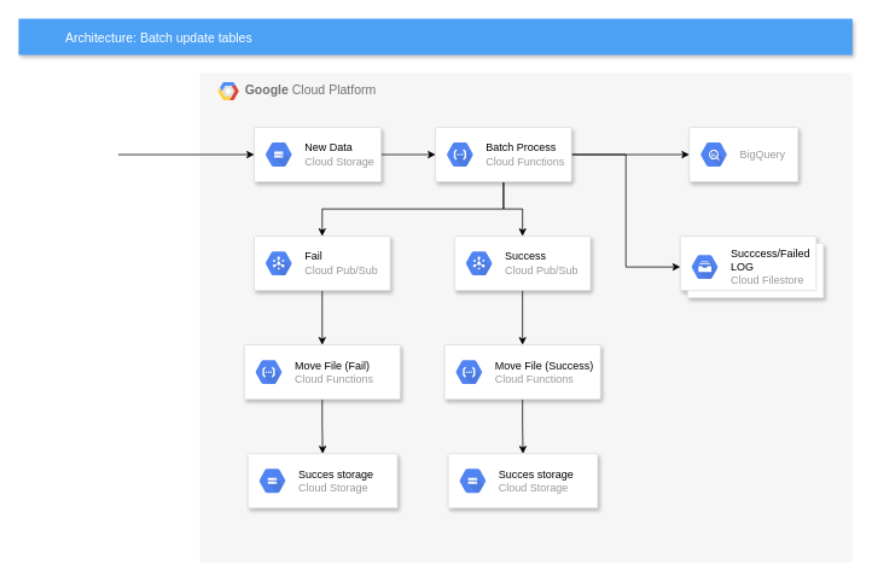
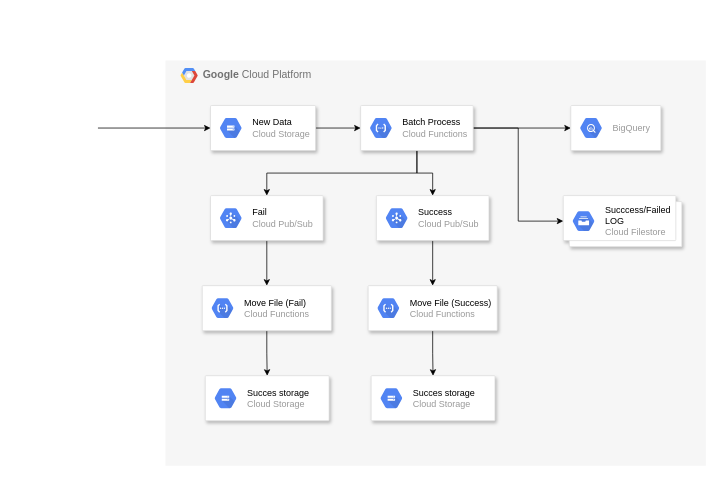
  <mxCell id="0" />
  <mxCell id="1" parent="0" />
  <mxCell id="2" value="&lt;b&gt;Google &lt;/b&gt;Cloud Platform" style="fillColor=#F6F6F6;strokeColor=none;shadow=0;gradientColor=none;fontSize=14;align=left;spacing=10;fontColor=#717171;9E9E9E;verticalAlign=top;spacingTop=-4;fontStyle=0;spacingLeft=40;html=1;container=0;" vertex="1" parent="1"><mxGeometry x="220" y="80" width="720" height="540" as="geometry" /></mxCell>
- <mxCell id="3" value="Architecture: Batch update tables" style="fillColor=#4DA1F5;strokeColor=none;shadow=1;gradientColor=none;fontSize=14;align=left;spacingLeft=50;fontColor=#ffffff;" vertex="1" parent="1"><mxGeometry x="20" width="920" height="40" as="geometry" y="20" /></mxCell>
  <mxCell id="4" style="edgeStyle=orthogonalEdgeStyle;rounded=0;orthogonalLoop=1;jettySize=auto;html=1;entryX=0;entryY=0.5;entryDx=0;entryDy=0;" edge="1" parent="1" source="5" target="21"><mxGeometry relative="1" as="geometry" /></mxCell>
  <mxCell id="5" value="" style="shape=image;html=1;verticalAlign=top;verticalLabelPosition=bottom;labelBackgroundColor=#ffffff;imageAspect=0;aspect=fixed;image=https://cdn1.iconfinder.com/data/icons/bootstrap-vol-3/16/filetype-csv-128.png" vertex="1" parent="1"><mxGeometry x="60" y="135" width="70" height="70" as="geometry" /></mxCell>
  <mxCell id="6" value="" style="shape=mxgraph.gcp2.google_cloud_platform;fillColor=#F6F6F6;strokeColor=none;shadow=0;gradientColor=none;" vertex="1" parent="1"><mxGeometry x="240" y="90" width="23" height="20" as="geometry"><mxPoint x="20" y="10" as="offset" /></mxGeometry></mxCell>
  <mxCell id="7" value="" style="shape=mxgraph.gcp2.doubleRect;strokeColor=#dddddd;shadow=1;strokeWidth=1;" vertex="1" parent="1"><mxGeometry x="750" y="260" width="158" height="68" as="geometry" /></mxCell>
  <mxCell id="8" value="&lt;font color=&quot;#000000&quot;&gt;Succcess/Failed &lt;br&gt;LOG&lt;/font&gt;&lt;br&gt;Cloud Filestore" style="sketch=0;dashed=0;connectable=0;html=1;fillColor=#5184F3;strokeColor=none;shape=mxgraph.gcp2.hexIcon;prIcon=cloud_filestore;part=1;labelPosition=right;verticalLabelPosition=middle;align=left;verticalAlign=middle;spacingLeft=5;fontColor=#999999;fontSize=12;" vertex="1" parent="7"><mxGeometry y="0.5" width="44" height="39" relative="1" as="geometry"><mxPoint x="5" y="-19.5" as="offset" /></mxGeometry></mxCell>
  <mxCell id="9" style="edgeStyle=orthogonalEdgeStyle;rounded=0;orthogonalLoop=1;jettySize=auto;html=1;entryX=0.5;entryY=0;entryDx=0;entryDy=0;" edge="1" parent="1" source="10" target="26"><mxGeometry relative="1" as="geometry" /></mxCell>
  <mxCell id="10" value="" style="strokeColor=#dddddd;shadow=1;strokeWidth=1;rounded=1;absoluteArcSize=1;arcSize=2;" vertex="1" parent="1"><mxGeometry x="280" y="260" width="150" height="60" as="geometry" /></mxCell>
  <mxCell id="11" value="&lt;font color=&quot;#000000&quot;&gt;Fail&lt;/font&gt;&lt;br&gt;Cloud Pub/Sub" style="sketch=0;dashed=0;connectable=0;html=1;fillColor=#5184F3;strokeColor=none;shape=mxgraph.gcp2.hexIcon;prIcon=cloud_pubsub;part=1;labelPosition=right;verticalLabelPosition=middle;align=left;verticalAlign=middle;spacingLeft=5;fontColor=#999999;fontSize=12;" vertex="1" parent="10"><mxGeometry y="0.5" width="44" height="39" relative="1" as="geometry"><mxPoint x="5" y="-19.5" as="offset" /></mxGeometry></mxCell>
  <mxCell id="12" style="edgeStyle=orthogonalEdgeStyle;rounded=0;orthogonalLoop=1;jettySize=auto;html=1;entryX=0.5;entryY=0;entryDx=0;entryDy=0;" edge="1" parent="1" source="16" target="10"><mxGeometry relative="1" as="geometry"><Array as="points"><mxPoint x="555" y="230" /><mxPoint x="355" y="230" /></Array></mxGeometry></mxCell>
  <mxCell id="13" style="edgeStyle=orthogonalEdgeStyle;rounded=0;orthogonalLoop=1;jettySize=auto;html=1;entryX=0;entryY=0.5;entryDx=0;entryDy=0;" edge="1" parent="1" source="16" target="18"><mxGeometry relative="1" as="geometry" /></mxCell>
  <mxCell id="14" style="edgeStyle=orthogonalEdgeStyle;rounded=0;orthogonalLoop=1;jettySize=auto;html=1;entryX=0;entryY=0.5;entryDx=0;entryDy=0;" edge="1" parent="1" source="16" target="7"><mxGeometry relative="1" as="geometry" /></mxCell>
  <mxCell id="15" style="edgeStyle=orthogonalEdgeStyle;rounded=0;orthogonalLoop=1;jettySize=auto;html=1;" edge="1" parent="1" source="16" target="29"><mxGeometry relative="1" as="geometry" /></mxCell>
  <mxCell id="16" value="" style="strokeColor=#dddddd;shadow=1;strokeWidth=1;rounded=1;absoluteArcSize=1;arcSize=2;" vertex="1" parent="1"><mxGeometry x="480" y="140" width="150" height="60" as="geometry" /></mxCell>
  <mxCell id="17" value="&lt;font color=&quot;#000000&quot;&gt;Batch Process&lt;/font&gt;&lt;br&gt;Cloud Functions" style="sketch=0;dashed=0;connectable=0;html=1;fillColor=#5184F3;strokeColor=none;shape=mxgraph.gcp2.hexIcon;prIcon=cloud_functions;part=1;labelPosition=right;verticalLabelPosition=middle;align=left;verticalAlign=middle;spacingLeft=5;fontColor=#999999;fontSize=12;" vertex="1" parent="16"><mxGeometry y="0.5" width="44" height="39" relative="1" as="geometry"><mxPoint x="5" y="-19.5" as="offset" /></mxGeometry></mxCell>
  <mxCell id="18" value="" style="strokeColor=#dddddd;shadow=1;strokeWidth=1;rounded=1;absoluteArcSize=1;arcSize=2;" vertex="1" parent="1"><mxGeometry x="760" y="140" width="120" height="60" as="geometry" /></mxCell>
  <mxCell id="19" value="BigQuery" style="sketch=0;dashed=0;connectable=0;html=1;fillColor=#5184F3;strokeColor=none;shape=mxgraph.gcp2.hexIcon;prIcon=bigquery;part=1;labelPosition=right;verticalLabelPosition=middle;align=left;verticalAlign=middle;spacingLeft=5;fontColor=#999999;fontSize=12;" vertex="1" parent="18"><mxGeometry y="0.5" width="44" height="39" relative="1" as="geometry"><mxPoint x="5" y="-19.5" as="offset" /></mxGeometry></mxCell>
  <mxCell id="20" style="edgeStyle=orthogonalEdgeStyle;rounded=0;orthogonalLoop=1;jettySize=auto;html=1;entryX=0;entryY=0.5;entryDx=0;entryDy=0;" edge="1" parent="1" source="21" target="16"><mxGeometry relative="1" as="geometry" /></mxCell>
  <mxCell id="21" value="" style="strokeColor=#dddddd;shadow=1;strokeWidth=1;rounded=1;absoluteArcSize=1;arcSize=2;" vertex="1" parent="1"><mxGeometry x="280" y="140" width="140" height="60" as="geometry" /></mxCell>
  <mxCell id="22" value="&lt;font color=&quot;#000000&quot;&gt;New Data&lt;/font&gt;&lt;br&gt;Cloud Storage" style="sketch=0;dashed=0;connectable=0;html=1;fillColor=#5184F3;strokeColor=none;shape=mxgraph.gcp2.hexIcon;prIcon=cloud_storage;part=1;labelPosition=right;verticalLabelPosition=middle;align=left;verticalAlign=middle;spacingLeft=5;fontColor=#999999;fontSize=12;" vertex="1" parent="21"><mxGeometry y="0.5" width="44" height="39" relative="1" as="geometry"><mxPoint x="5" y="-19.5" as="offset" /></mxGeometry></mxCell>
  <mxCell id="23" value="" style="strokeColor=#dddddd;shadow=1;strokeWidth=1;rounded=1;absoluteArcSize=1;arcSize=2;" vertex="1" parent="1"><mxGeometry x="273" y="500" width="165" height="60" as="geometry" /></mxCell>
  <mxCell id="24" value="&lt;font color=&quot;#000000&quot;&gt;Succes storage&lt;/font&gt;&lt;br&gt;Cloud Storage" style="sketch=0;dashed=0;connectable=0;html=1;fillColor=#5184F3;strokeColor=none;shape=mxgraph.gcp2.hexIcon;prIcon=cloud_storage;part=1;labelPosition=right;verticalLabelPosition=middle;align=left;verticalAlign=middle;spacingLeft=5;fontColor=#999999;fontSize=12;" vertex="1" parent="23"><mxGeometry y="0.5" width="44" height="39" relative="1" as="geometry"><mxPoint x="5" y="-19.5" as="offset" /></mxGeometry></mxCell>
  <mxCell id="25" style="edgeStyle=orthogonalEdgeStyle;rounded=0;orthogonalLoop=1;jettySize=auto;html=1;entryX=0.5;entryY=0;entryDx=0;entryDy=0;" edge="1" parent="1" source="26" target="23"><mxGeometry relative="1" as="geometry" /></mxCell>
  <mxCell id="26" value="" style="strokeColor=#dddddd;shadow=1;strokeWidth=1;rounded=1;absoluteArcSize=1;arcSize=2;" vertex="1" parent="1"><mxGeometry x="269" y="380" width="172" height="60" as="geometry" /></mxCell>
  <mxCell id="27" value="&lt;font color=&quot;#000000&quot;&gt;Move File (Fail)&lt;/font&gt;&lt;br&gt;Cloud Functions" style="sketch=0;dashed=0;connectable=0;html=1;fillColor=#5184F3;strokeColor=none;shape=mxgraph.gcp2.hexIcon;prIcon=cloud_functions;part=1;labelPosition=right;verticalLabelPosition=middle;align=left;verticalAlign=middle;spacingLeft=5;fontColor=#999999;fontSize=12;" vertex="1" parent="26"><mxGeometry y="0.5" width="44" height="39" relative="1" as="geometry"><mxPoint x="5" y="-19.5" as="offset" /></mxGeometry></mxCell>
  <mxCell id="28" style="edgeStyle=orthogonalEdgeStyle;rounded=0;orthogonalLoop=1;jettySize=auto;html=1;" edge="1" parent="1" source="29" target="34"><mxGeometry relative="1" as="geometry" /></mxCell>
  <mxCell id="29" value="" style="strokeColor=#dddddd;shadow=1;strokeWidth=1;rounded=1;absoluteArcSize=1;arcSize=2;" vertex="1" parent="1"><mxGeometry x="501" y="260" width="150" height="60" as="geometry" /></mxCell>
  <mxCell id="30" value="&lt;font color=&quot;#000000&quot;&gt;Success&lt;/font&gt;&lt;br&gt;Cloud Pub/Sub" style="sketch=0;dashed=0;connectable=0;html=1;fillColor=#5184F3;strokeColor=none;shape=mxgraph.gcp2.hexIcon;prIcon=cloud_pubsub;part=1;labelPosition=right;verticalLabelPosition=middle;align=left;verticalAlign=middle;spacingLeft=5;fontColor=#999999;fontSize=12;" vertex="1" parent="29"><mxGeometry y="0.5" width="44" height="39" relative="1" as="geometry"><mxPoint x="5" y="-19.5" as="offset" /></mxGeometry></mxCell>
  <mxCell id="31" value="" style="strokeColor=#dddddd;shadow=1;strokeWidth=1;rounded=1;absoluteArcSize=1;arcSize=2;" vertex="1" parent="1"><mxGeometry x="494" y="500" width="165" height="60" as="geometry" /></mxCell>
  <mxCell id="32" value="&lt;font color=&quot;#000000&quot;&gt;Succes storage&lt;/font&gt;&lt;br&gt;Cloud Storage" style="sketch=0;dashed=0;connectable=0;html=1;fillColor=#5184F3;strokeColor=none;shape=mxgraph.gcp2.hexIcon;prIcon=cloud_storage;part=1;labelPosition=right;verticalLabelPosition=middle;align=left;verticalAlign=middle;spacingLeft=5;fontColor=#999999;fontSize=12;" vertex="1" parent="31"><mxGeometry y="0.5" width="44" height="39" relative="1" as="geometry"><mxPoint x="5" y="-19.5" as="offset" /></mxGeometry></mxCell>
  <mxCell id="33" style="edgeStyle=orthogonalEdgeStyle;rounded=0;orthogonalLoop=1;jettySize=auto;html=1;entryX=0.5;entryY=0;entryDx=0;entryDy=0;" edge="1" parent="1" source="34" target="31"><mxGeometry relative="1" as="geometry" /></mxCell>
  <mxCell id="34" value="" style="strokeColor=#dddddd;shadow=1;strokeWidth=1;rounded=1;absoluteArcSize=1;arcSize=2;" vertex="1" parent="1"><mxGeometry x="490" y="380" width="172" height="60" as="geometry" /></mxCell>
  <mxCell id="35" value="&lt;font color=&quot;#000000&quot;&gt;Move File (Success)&lt;/font&gt;&lt;br&gt;Cloud Functions" style="sketch=0;dashed=0;connectable=0;html=1;fillColor=#5184F3;strokeColor=none;shape=mxgraph.gcp2.hexIcon;prIcon=cloud_functions;part=1;labelPosition=right;verticalLabelPosition=middle;align=left;verticalAlign=middle;spacingLeft=5;fontColor=#999999;fontSize=12;" vertex="1" parent="34"><mxGeometry y="0.5" width="44" height="39" relative="1" as="geometry"><mxPoint x="5" y="-19.5" as="offset" /></mxGeometry></mxCell>
